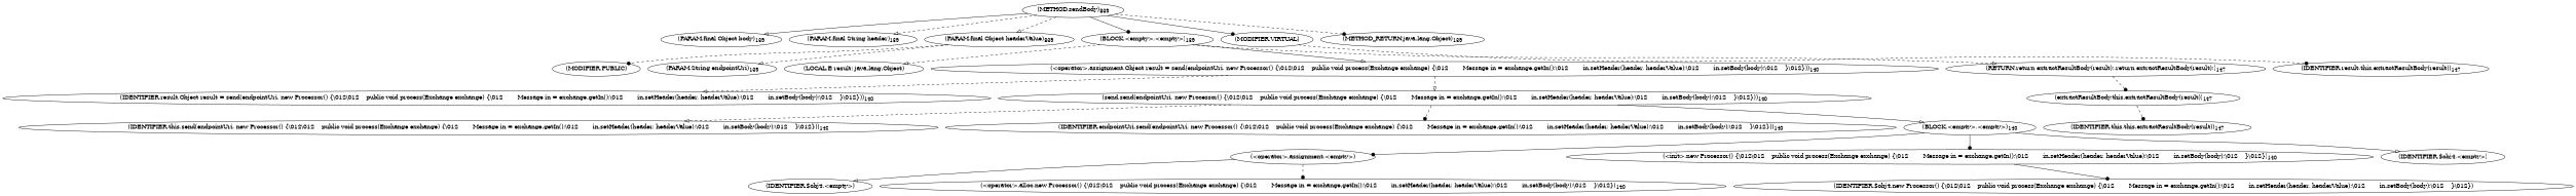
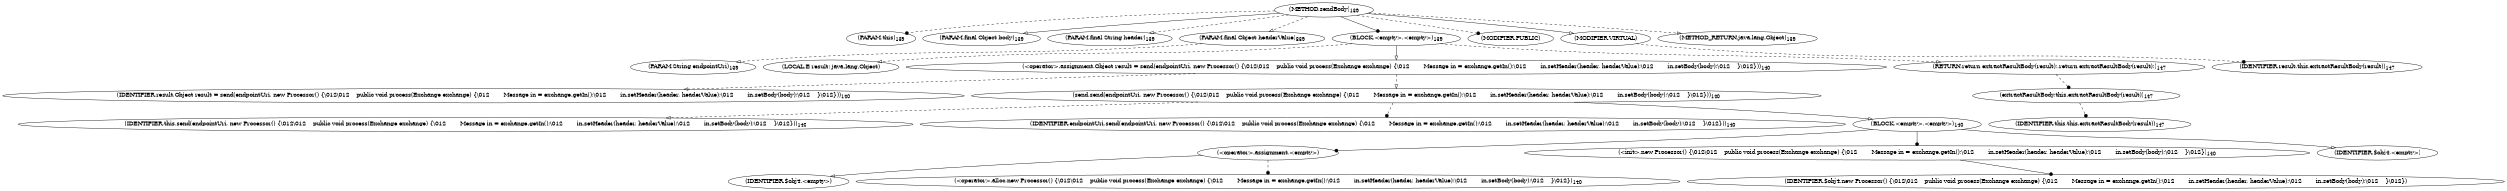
  digraph {
    edge [arrowhead=dot style=dashed]
-   n1 [label=<(METHOD,sendBody)<SUB>839</SUB>>]
+   n1 [label=<(METHOD,sendBody)<SUB>139</SUB>>]
+   n2 [label=<(PARAM,this)<SUB>139</SUB>>]
    n3 [label=<(PARAM,final Object body)<SUB>139</SUB>>]
    n4 [label=<(PARAM,final String header)<SUB>139</SUB>>]
    n5 [label=<(PARAM,final Object headerValue)<SUB>839</SUB>>]
    n6 [label=<(BLOCK,&lt;empty&gt;,&lt;empty&gt;)<SUB>139</SUB>>]
    n7 [label=<(MODIFIER,PUBLIC)>]
    n8 [label=<(MODIFIER,VIRTUAL)>]
    n9 [label=<(METHOD_RETURN,java.lang.Object)<SUB>139</SUB>>]
    n10 [label=<(PARAM,String endpointUri)<SUB>139</SUB>>]
    n11 [label=<(LOCAL,E result: java.lang.Object)>]
    n12 [label=<(&lt;operator&gt;.assignment,Object result = send(endpointUri, new Processor() {\012\012    public void process(Exchange exchange) {\012        Message in = exchange.getIn();\012        in.setHeader(header, headerValue);\012        in.setBody(body);\012    }\012}))<SUB>140</SUB>>]
    n13 [label=<(RETURN,return extractResultBody(result);,return extractResultBody(result);)<SUB>147</SUB>>]
    n14 [label=<(IDENTIFIER,result,this.extractResultBody(result))<SUB>147</SUB>>]
    n15 [label=<(IDENTIFIER,result,Object result = send(endpointUri, new Processor() {\012\012    public void process(Exchange exchange) {\012        Message in = exchange.getIn();\012        in.setHeader(header, headerValue);\012        in.setBody(body);\012    }\012}))<SUB>140</SUB>>]
    n16 [label=<(send,send(endpointUri, new Processor() {\012\012    public void process(Exchange exchange) {\012        Message in = exchange.getIn();\012        in.setHeader(header, headerValue);\012        in.setBody(body);\012    }\012}))<SUB>140</SUB>>]
    n17 [label=<(extractResultBody,this.extractResultBody(result))<SUB>147</SUB>>]
    n18 [label=<(IDENTIFIER,this,send(endpointUri, new Processor() {\012\012    public void process(Exchange exchange) {\012        Message in = exchange.getIn();\012        in.setHeader(header, headerValue);\012        in.setBody(body);\012    }\012}))<SUB>140</SUB>>]
    n19 [label=<(IDENTIFIER,endpointUri,send(endpointUri, new Processor() {\012\012    public void process(Exchange exchange) {\012        Message in = exchange.getIn();\012        in.setHeader(header, headerValue);\012        in.setBody(body);\012    }\012}))<SUB>140</SUB>>]
    n20 [label=<(BLOCK,&lt;empty&gt;,&lt;empty&gt;)<SUB>140</SUB>>]
    n21 [label=<(&lt;operator&gt;.assignment,&lt;empty&gt;)>]
    n22 [label=<(&lt;init&gt;,new Processor() {\012\012    public void process(Exchange exchange) {\012        Message in = exchange.getIn();\012        in.setHeader(header, headerValue);\012        in.setBody(body);\012    }\012})<SUB>140</SUB>>]
    n23 [label=<(IDENTIFIER,$obj4,&lt;empty&gt;)>]
    n24 [label=<(IDENTIFIER,$obj4,&lt;empty&gt;)>]
    n25 [label=<(&lt;operator&gt;.alloc,new Processor() {\012\012    public void process(Exchange exchange) {\012        Message in = exchange.getIn();\012        in.setHeader(header, headerValue);\012        in.setBody(body);\012    }\012})<SUB>140</SUB>>]
    n26 [label=<(IDENTIFIER,$obj4,new Processor() {\012\012    public void process(Exchange exchange) {\012        Message in = exchange.getIn();\012        in.setHeader(header, headerValue);\012        in.setBody(body);\012    }\012})>]
    n27 [label=<(IDENTIFIER,this,this.extractResultBody(result))<SUB>147</SUB>>]
+   n1 -> n2
    n1 -> n3 [arrowhead=onormal style=solid]
    n1 -> n4 [arrowhead=onormal]
    n1 -> n5 [arrowhead=onormal]
    n1 -> n6 [style=solid]
-   n5 -> n7
-   n1 -> n8 [style=solid]
-   n1 -> n9
+   n1 -> n7
+   n1 -> n8 [arrowhead=onormal style=solid]
+   n1 -> n9 [arrowhead=onormal]
    n5 -> n10 [arrowhead=onormal]
    n6 -> n11 [arrowhead=onormal]
    n6 -> n12 [arrowhead=onormal style=solid]
    n6 -> n13 [arrowhead=onormal]
    n8 -> n14
    n12 -> n15 [arrowhead=onormal]
    n12 -> n16 [arrowhead=onormal]
    n13 -> n17
    n16 -> n18 [arrowhead=onormal]
    n16 -> n19
    n16 -> n20 [arrowhead=onormal style=solid]
    n17 -> n27
    n20 -> n21 [style=solid]
    n20 -> n22 [style=solid]
    n20 -> n23 [arrowhead=onormal style=solid]
    n21 -> n24 [arrowhead=onormal style=solid]
    n21 -> n25
    n22 -> n26 [style=solid]
  }
